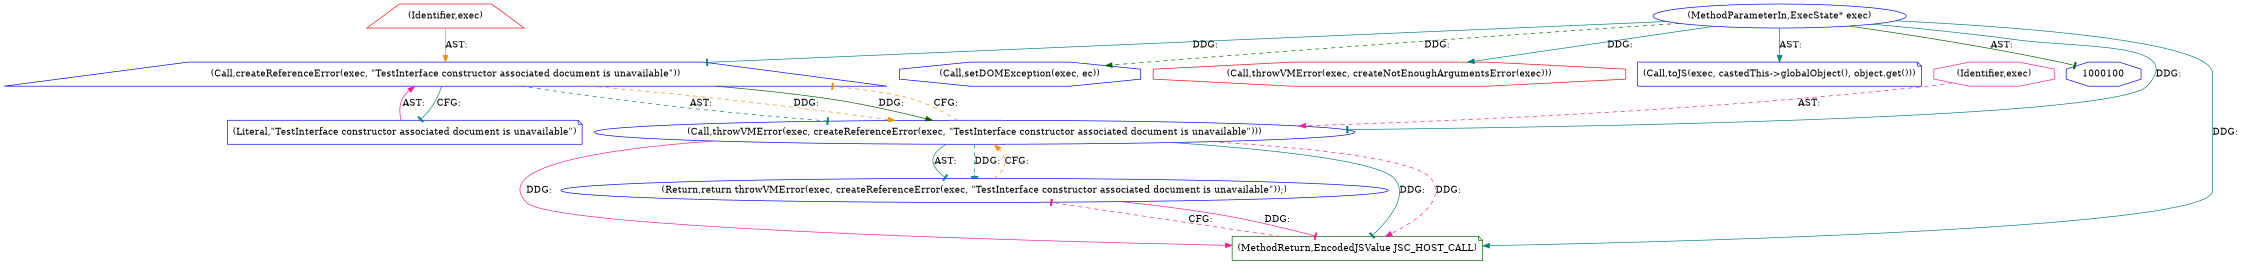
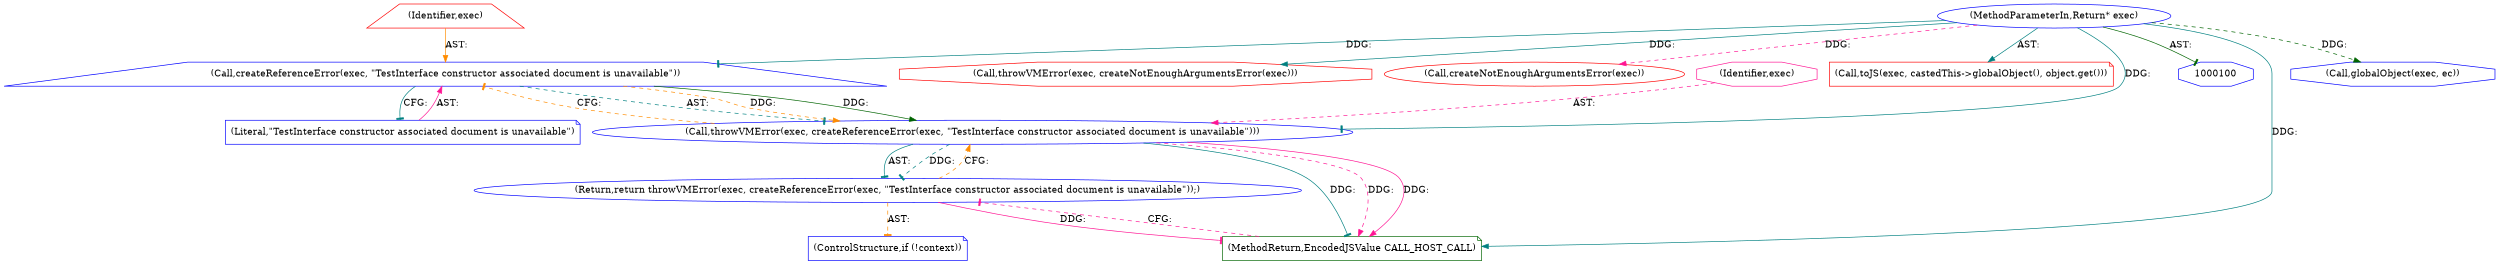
  digraph {
    node [color=blue shape=ellipse]
    edge [arrowhead=normal color=teal style=solid]
    n1 [label="(Call,createReferenceError(exec, \"TestInterface constructor associated document is unavailable\"))" shape=trapezium]
    n2 [label="(Call,throwVMError(exec, createReferenceError(exec, \"TestInterface constructor associated document is unavailable\")))"]
    n3 [label="(Literal,\"TestInterface constructor associated document is unavailable\")" shape=note]
-   n4 [color=darkgreen label="(MethodReturn,EncodedJSValue JSC_HOST_CALL)" shape=note]
+   n4 [color=darkgreen label="(MethodReturn,EncodedJSValue CALL_HOST_CALL)" shape=note]
    n5 [label="(Return,return throwVMError(exec, createReferenceError(exec, \"TestInterface constructor associated document is unavailable\"));)"]
-   n6 [label="(MethodParameterIn,ExecState* exec)"]
-   n7 [label="(Call,setDOMException(exec, ec))" shape=octagon]
+   n6 [label="(MethodParameterIn,Return* exec)"]
+   n7 [label="(Call,globalObject(exec, ec))" shape=octagon]
    n8 [color=red label="(Call,throwVMError(exec, createNotEnoughArgumentsError(exec)))" shape=octagon]
-   n10 [label="(Call,toJS(exec, castedThis->globalObject(), object.get()))" shape=note]
+   n9 [color=red label="(Call,createNotEnoughArgumentsError(exec))"]
+   n10 [color=red label="(Call,toJS(exec, castedThis->globalObject(), object.get()))" shape=note]
    1000100 [shape=octagon]
+   n12 [label="(ControlStructure,if (!context))" shape=note]
    n13 [color=red label="(Identifier,exec)" shape=trapezium]
    n14 [color=deeppink label="(Identifier,exec)" shape=octagon]
    n1 -> n2 [arrowhead=tee label="AST: " style=dashed]
    n1 -> n2 [color=darkorange label="DDG: " style=dashed]
    n1 -> n2 [color=darkgreen label="DDG: "]
    n1 -> n3 [arrowhead=tee label="CFG: "]
    n2 -> n1 [arrowhead=tee color=darkorange label="CFG: " style=dashed]
    n2 -> n4 [arrowhead=tee label="DDG: "]
    n2 -> n4 [color=deeppink label="DDG: " style=dashed]
    n2 -> n4 [color=deeppink label="DDG: "]
    n2 -> n5 [arrowhead=tee label="AST: "]
    n2 -> n5 [arrowhead=tee label="DDG: " style=dashed]
    n3 -> n1 [color=deeppink label="AST: "]
    n4 -> n5 [arrowhead=tee color=deeppink label="CFG: " style=dashed]
    n5 -> n2 [color=darkorange label="CFG: " style=dashed]
    n5 -> n4 [arrowhead=tee color=deeppink label="DDG: "]
+   n5 -> n12 [arrowhead=tee color=darkorange label="AST: " style=dashed]
    n6 -> n1 [arrowhead=tee label="DDG: "]
    n6 -> n2 [arrowhead=tee label="DDG: "]
    n6 -> n4 [label="DDG: "]
    n6 -> n7 [color=darkgreen label="DDG: " style=dashed]
    n6 -> n8 [label="DDG: "]
+   n6 -> n9 [color=deeppink label="DDG: " style=dashed]
    n6 -> n10 [label="AST: "]
    n6 -> 1000100 [arrowhead=tee color=darkgreen label="AST: "]
    n13 -> n1 [color=darkorange label="AST: "]
    n14 -> n2 [color=deeppink label="AST: " style=dashed]
  }
